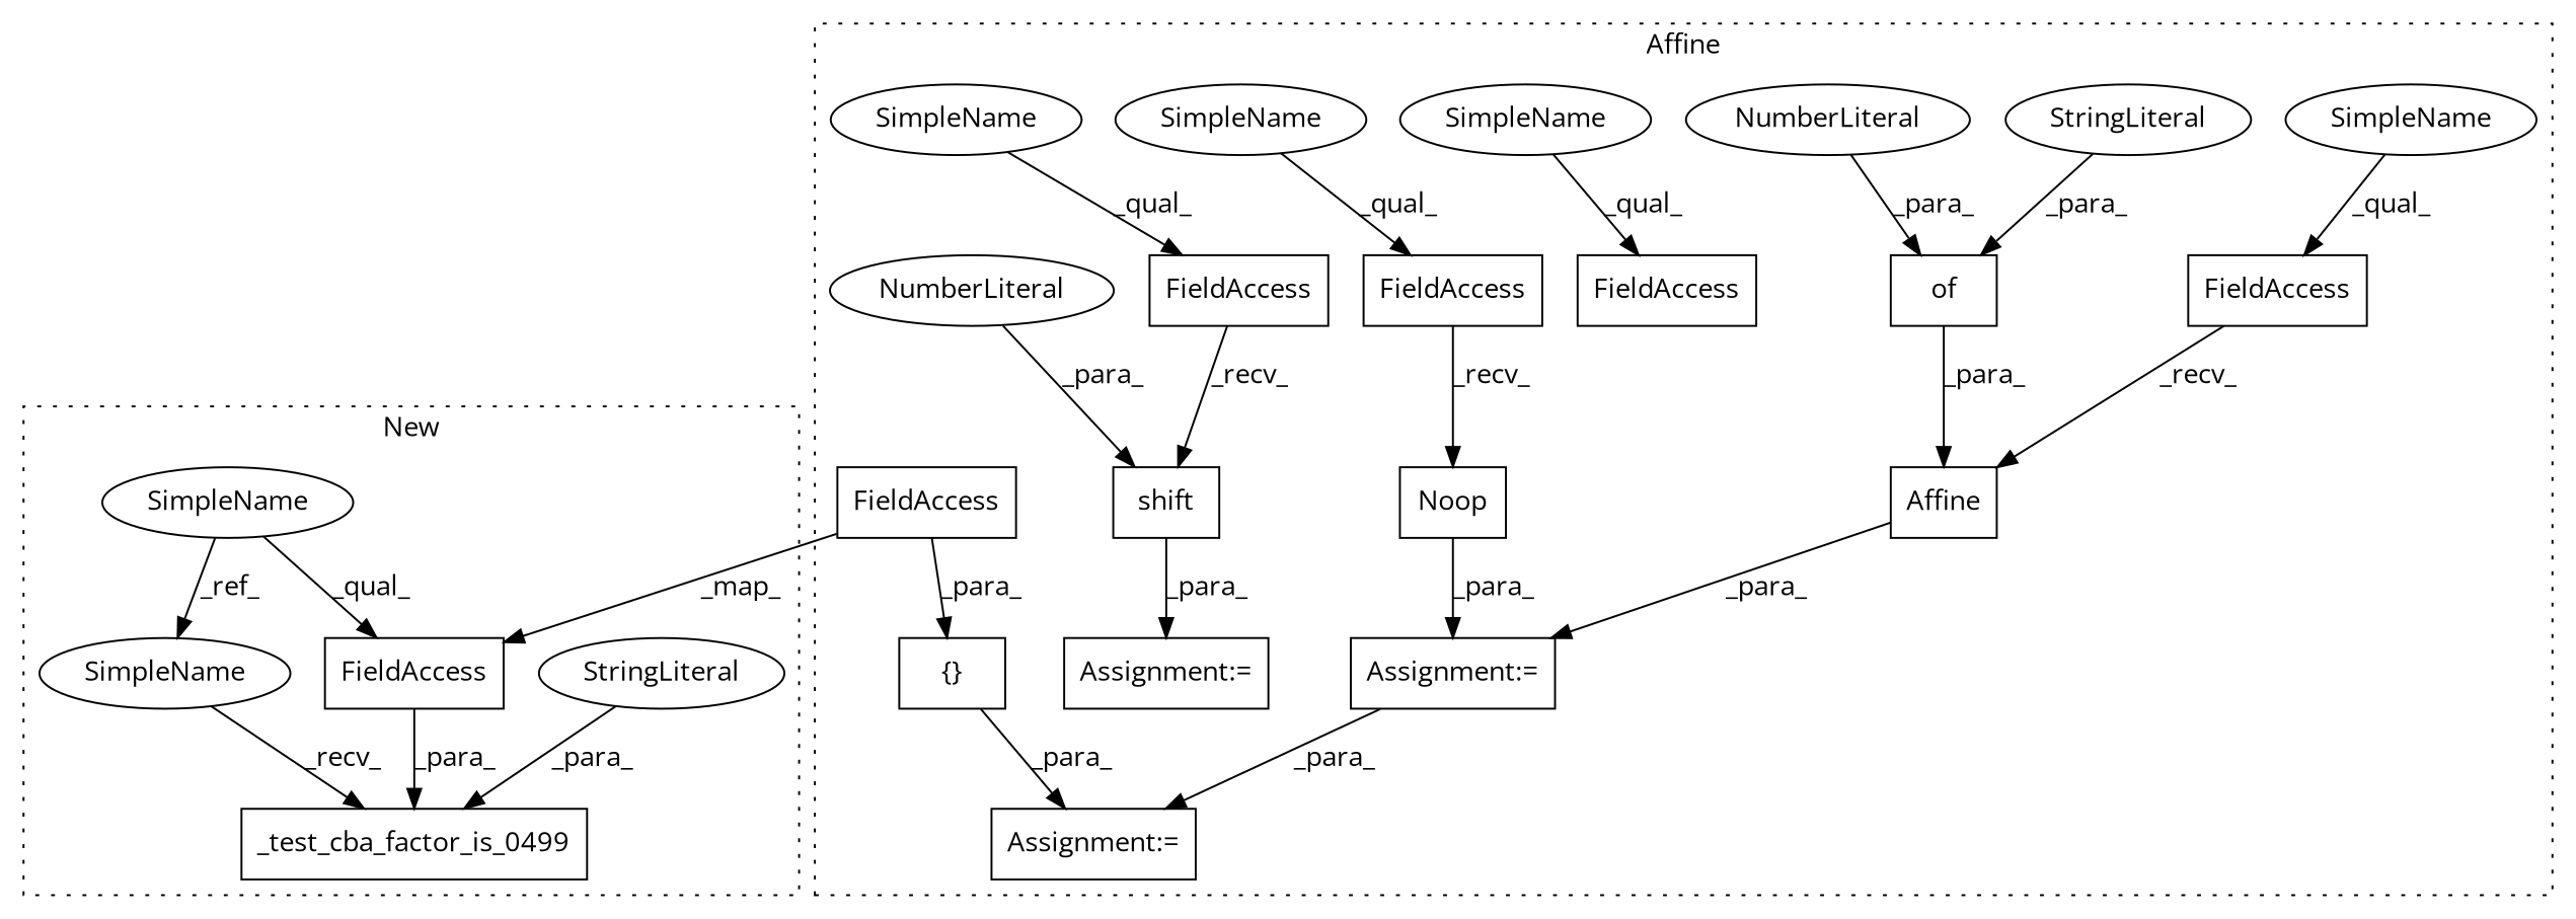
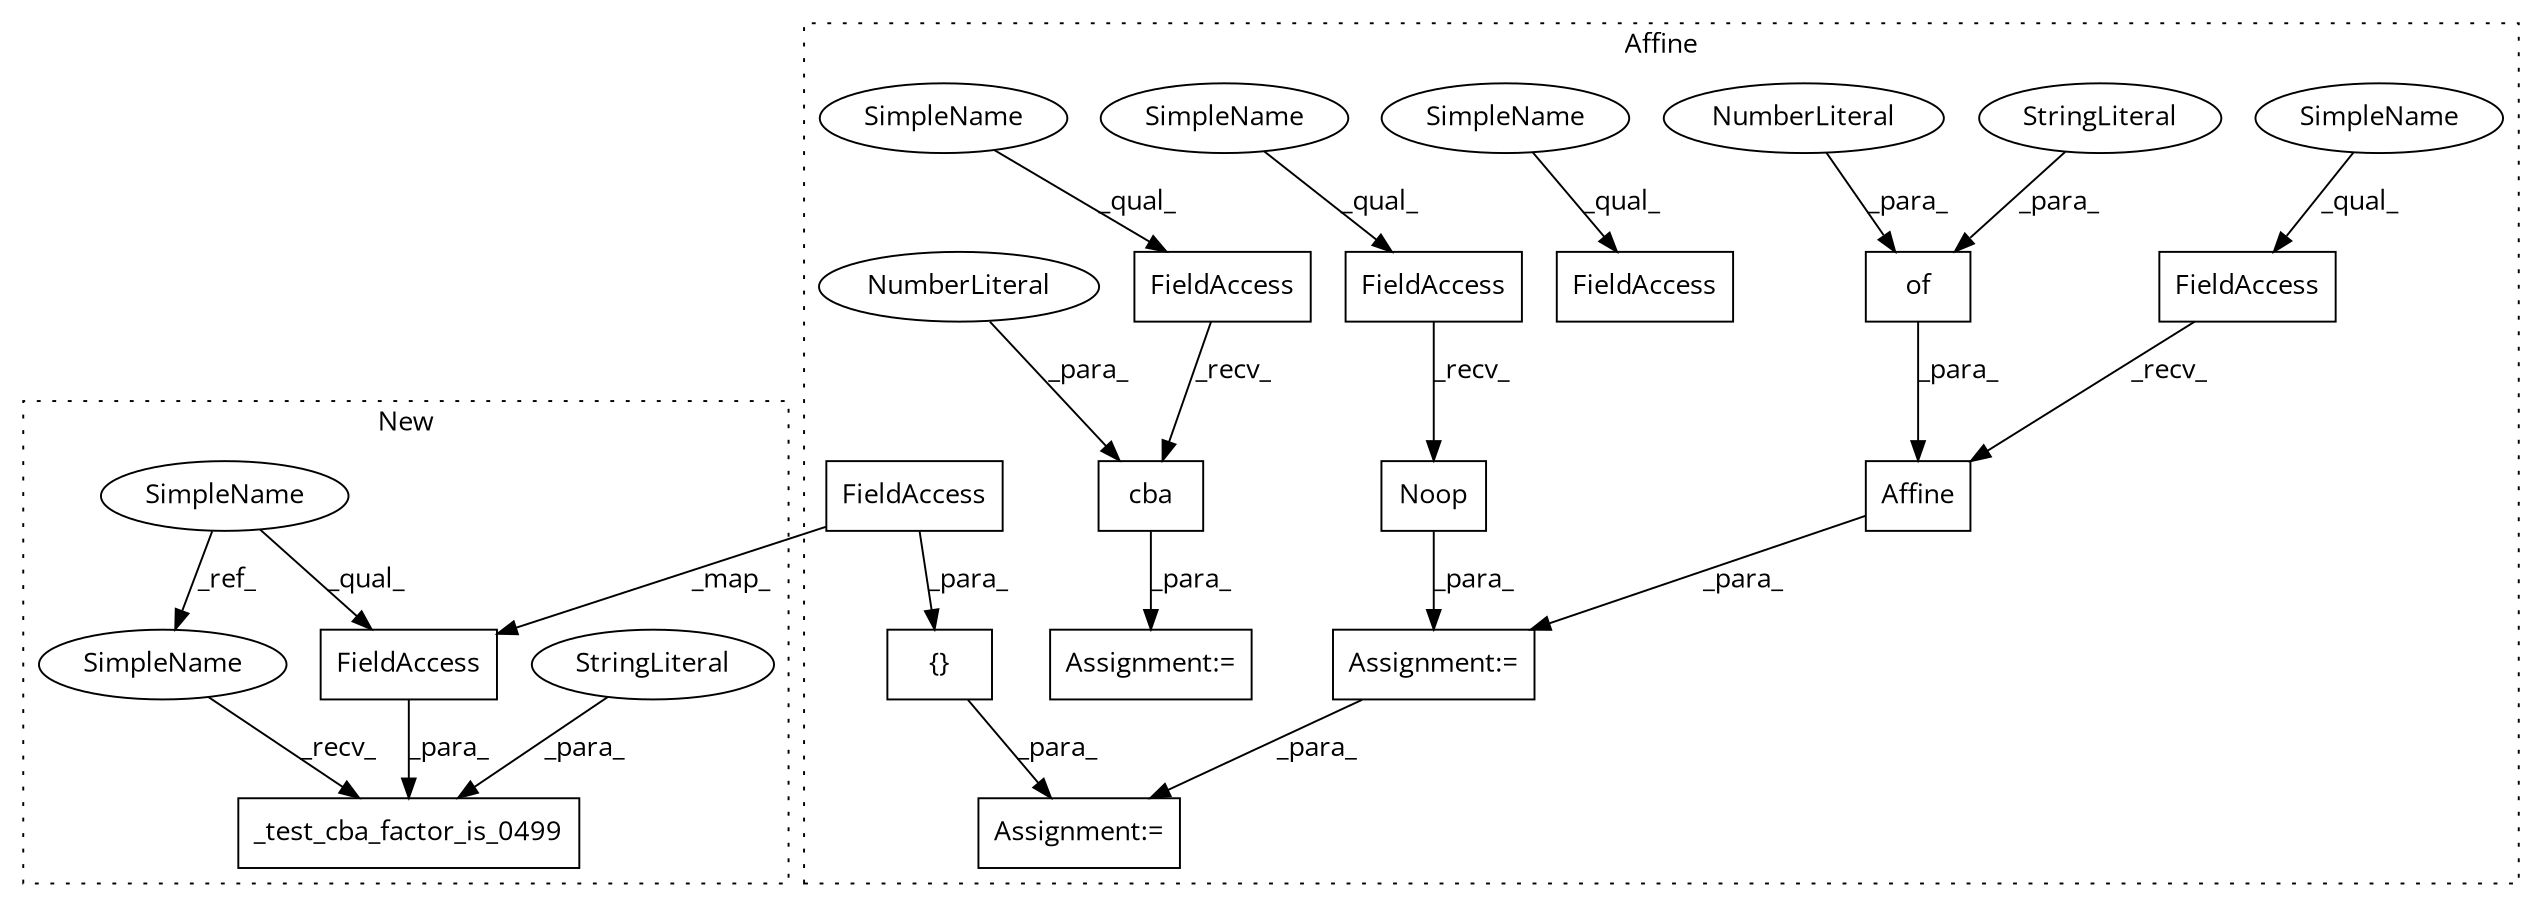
  digraph {
    fontname="Open Sans"
    node [a=22 fontname="Open Sans" l=1 s=40198 shape=box]
    edge [fontname="Open Sans"]
    n1 [a=32 l=6 label=Noop s=40216]
    n2 [l=17 label=FieldAccess]
    n3 [l=17 label=FieldAccess s=40223]
    n4 [l=17 label=FieldAccess s=40168]
    n5 [a=32 l="7,1" label=Affine s="40241,40261"]
    n6 [a=32 l="3,1" label=of s="40252,40260"]
    n7 [a=34 label=NumberLiteral s=40259 shape=ellipse]
    n8 [a=7 label="Assignment:=" s=40277]
    n9 [a=4 l="1,1" label="{}" s="40308,40318"]
    n10 [a=7 label="Assignment:=" s=40167]
    n11 [a=45 l=3 label=StringLiteral s=40255 shape=ellipse]
    n12 [l=9 label=FieldAccess s=40309]
    n13 [l=9 label=FieldAccess s=40335]
-   n14 [a=32 l="6,1" label=shift s="40345,40352"]
+   n14 [a=32 l="6,1" label=cba s="40345,40352"]
    n15 [a=34 label=NumberLiteral s=40351 shape=ellipse]
    n16 [a=7 label="Assignment:=" s=40334]
    n17 [a=42 l=6 label=SimpleName s=40168 shape=ellipse]
    n18 [a=42 l=6 label=SimpleName shape=ellipse]
    n19 [a=42 l=6 label=SimpleName s=40223 shape=ellipse]
    n20 [a=42 l=4 label=SimpleName s=40335 shape=ellipse]
    n21 [a=32 l="25,1" label=_test_cba_factor_is_0499 s="35931,35984"]
    n22 [a=45 l=18 label=StringLiteral s=35956 shape=ellipse]
    n23 [a=42 l=4 label=SimpleName s=35915 shape=ellipse]
    n24 [l=9 label=FieldAccess s=35975]
    n25 [a=42 l=4 label=SimpleName s=35926 shape=ellipse]
    subgraph cluster_1 {
      label=Affine
      style=dotted
      n1
      n2
      n3
      n4
      n5
      n6
      n7
      n8
      n9
      n10
      n11
      n12
      n13
      n14
      n15
      n16
      n17
      n18
      n19
      n20
    }
    subgraph cluster_2 {
      label=New
      style=dotted
      n21
      n22
      n23
      n24
      n25
    }
    n1 -> n10 [label=_para_]
    n2 -> n1 [label=_recv_]
    n3 -> n5 [label=_recv_]
    n5 -> n10 [label=_para_]
    n6 -> n5 [label=_para_]
    n7 -> n6 [label=_para_]
    n9 -> n8 [label=_para_]
    n10 -> n8 [label=_para_]
    n11 -> n6 [label=_para_]
    n12 -> n9 [label=_para_]
    n12 -> n24 [label=_map_]
    n13 -> n14 [label=_recv_]
    n14 -> n16 [label=_para_]
    n15 -> n14 [label=_para_]
    n17 -> n4 [label=_qual_]
    n18 -> n2 [label=_qual_]
    n19 -> n3 [label=_qual_]
    n20 -> n13 [label=_qual_]
    n22 -> n21 [label=_para_]
    n23 -> n24 [label=_qual_]
    n23 -> n25 [label=_ref_]
    n24 -> n21 [label=_para_]
    n25 -> n21 [label=_recv_]
  }
